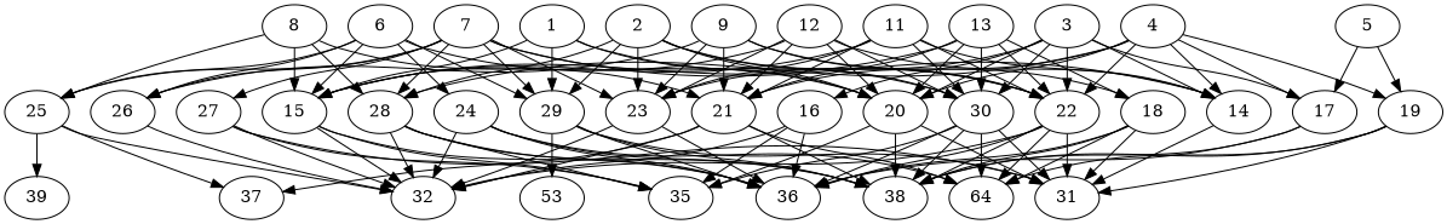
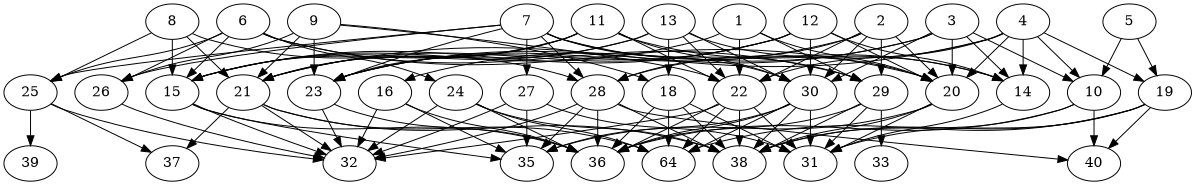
  digraph {
    node [alpha=0.14]
    1 [expect_size=29079552]
    15 [alpha=0.18 expect_size=46870528]
    20 [alpha=0.17 expect_size=21458944]
    22 [alpha=0.02 expect_size=34850816]
    29 [alpha=0.02 expect_size=40413184]
    32 [alpha=0.13 expect_size=46425088]
    35 [alpha=0.10 expect_size=20728832]
    36 [alpha=0.05 expect_size=22717440]
    31 [alpha=0.00 expect_size=35761152]
    38 [alpha=0.16 expect_size=42824704]
    n11 [alpha=0.00 expect_size=52048896 label=64]
-   33 [alpha=0.08 expect_size=50569216 label=53]
+   33 [alpha=0.08 expect_size=50569216]
    2 [expect_size=29301760]
    23 [alpha=0.01 expect_size=17743872]
    28 [alpha=0.11 expect_size=7870464]
    30 [expect_size=41702400]
+   40 [alpha=0.17 expect_size=26534912]
    3 [alpha=0.17 expect_size=9100288]
    14 [alpha=0.00 expect_size=47703040]
    16 [expect_size=15336448]
-   17 [alpha=0.12 expect_size=8418304]
+   17 [alpha=0.12 expect_size=8418304 label=10]
    4 [alpha=0.20 expect_size=22291456]
    19 [alpha=0.01 expect_size=31425536]
    21 [alpha=0.05 expect_size=51241984]
    37 [alpha=0.01 expect_size=18013184]
    5 [alpha=0.07 expect_size=24164352]
    6 [alpha=0.17 expect_size=12429312]
    24 [alpha=0.07 expect_size=44752896]
    25 [alpha=0.01 expect_size=45523968]
    26 [alpha=0.18 expect_size=40231936]
    39 [alpha=0.03 expect_size=21647360]
    7 [alpha=0.18 expect_size=41448448]
    27 [alpha=0.11 expect_size=26390528]
    8 [alpha=0.11 expect_size=24110080]
    9 [alpha=0.16 expect_size=30110720]
    18 [expect_size=52018176]
    11 [alpha=0.13 expect_size=37573632]
    12 [alpha=0.13 expect_size=22358016]
    13 [alpha=0.11 expect_size=8595456]
    1 -> 15
    1 -> 20
    1 -> 22
    1 -> 29
    15 -> 32
    15 -> 35
    15 -> 36
    20 -> 35
    20 -> 31
    20 -> 38
    22 -> 32
    22 -> 36
    22 -> 31
    22 -> 38
    22 -> n11
    29 -> 36
    29 -> 31
    29 -> 38
    29 -> 33
    2 -> 20
    2 -> 22
    2 -> 29
    2 -> 23
    2 -> 28
    2 -> 30
    23 -> 32
    23 -> 36
    28 -> 32
    28 -> 35
    28 -> 36
    28 -> 38
+   28 -> 40
    30 -> 35
    30 -> 36
    30 -> 31
    30 -> 38
    30 -> n11
    3 -> 20
-   3 -> 22
    3 -> 23
    3 -> 30
    3 -> 14
    3 -> 16
    3 -> 17
    14 -> 31
    16 -> 32
    16 -> 35
    16 -> 36
    17 -> 36
    17 -> 38
+   17 -> 40
    4 -> 20
    4 -> 22
    4 -> 28
    4 -> 14
    4 -> 17
    4 -> 19
    4 -> 21
    19 -> 31
    19 -> 38
    19 -> n11
+   19 -> 40
    21 -> 32
    21 -> 38
    21 -> n11
    21 -> 37
    5 -> 17
    5 -> 19
    6 -> 15
    6 -> 20
    6 -> 29
    6 -> 24
    6 -> 25
    6 -> 26
    24 -> 32
    24 -> 36
    24 -> 38
    24 -> n11
    25 -> 32
    25 -> 37
    25 -> 39
    26 -> 32
    7 -> 29
    7 -> 23
    7 -> 28
    7 -> 30
    7 -> 14
    7 -> 25
    7 -> 26
    7 -> 27
    27 -> 32
    27 -> 35
    27 -> 31
    8 -> 15
    8 -> 28
    8 -> 21
    8 -> 25
    9 -> 22
    9 -> 23
    9 -> 21
    9 -> 26
    9 -> 18
    18 -> 36
    18 -> 31
    18 -> 38
    18 -> n11
    11 -> 15
    11 -> 22
    11 -> 23
    11 -> 30
    11 -> 14
    11 -> 21
    12 -> 15
    12 -> 20
    12 -> 23
    12 -> 30
    12 -> 14
    12 -> 21
    13 -> 15
    13 -> 20
    13 -> 22
    13 -> 30
    13 -> 21
    13 -> 18
  }
